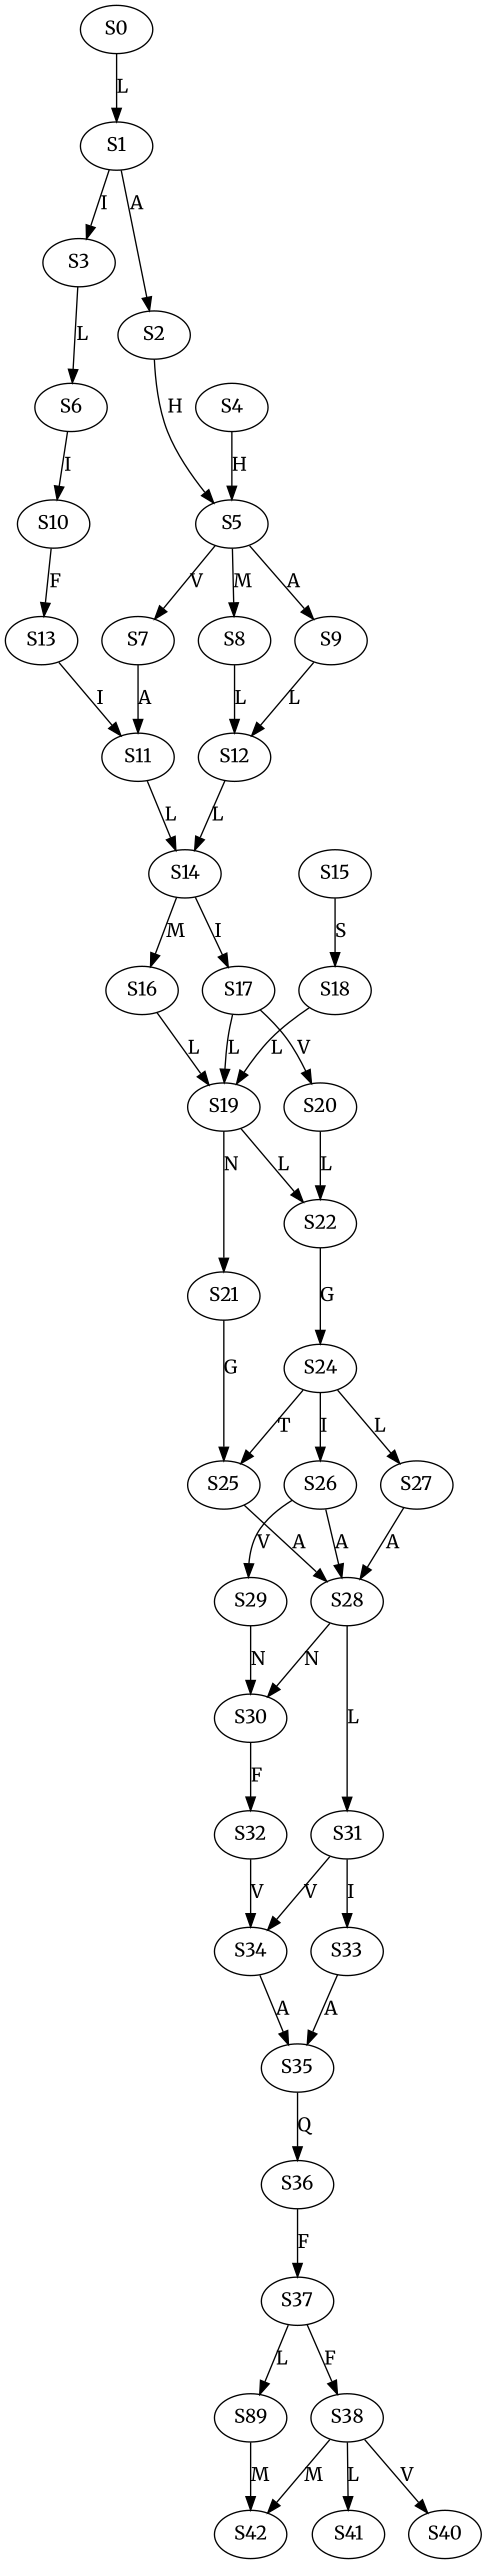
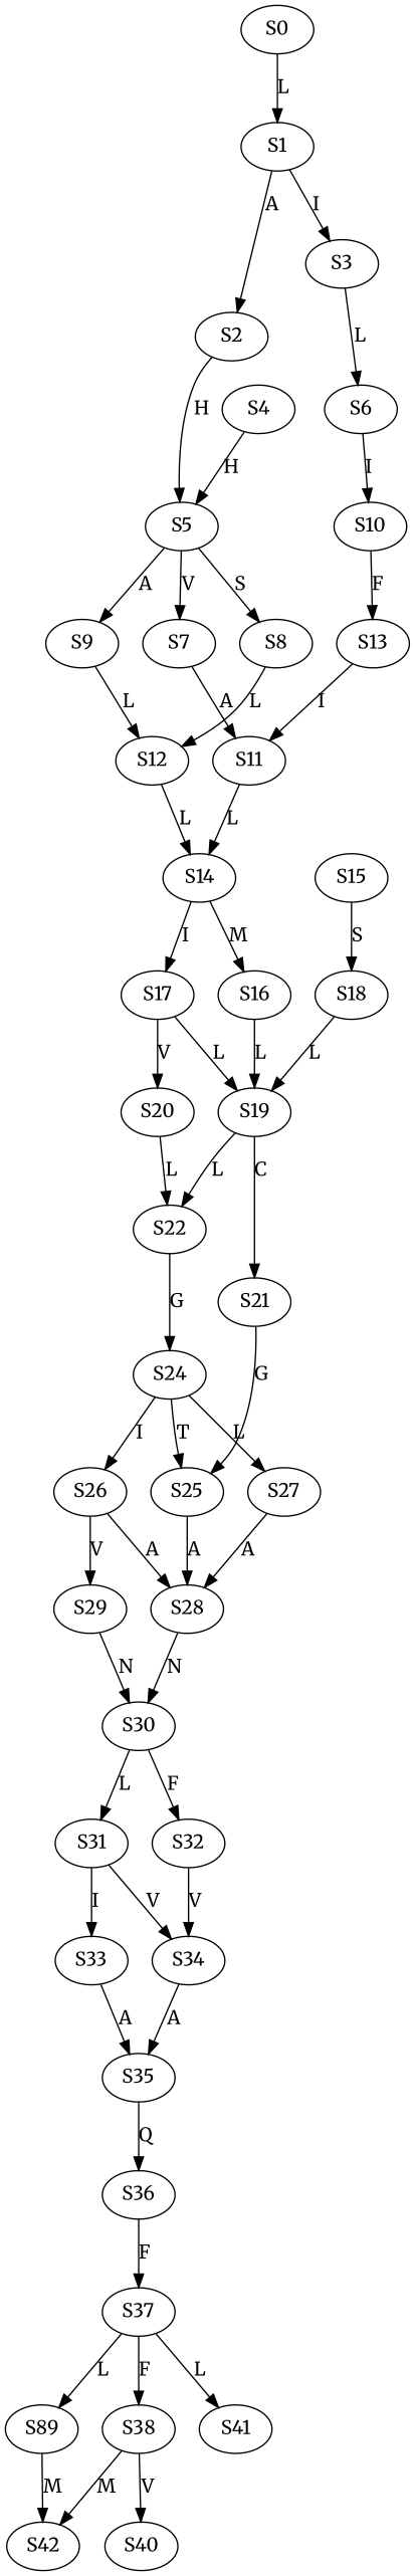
  strict digraph {
    fontname=Merriweather
    node [fontname=Merriweather]
    edge [fontname=Merriweather]
    S0
    S1
    S2
    S3
    S5
    S6
    S4
    S7
    S8
    S9
    S10
    S11
    S12
    S13
    S14
    S16
    S17
    S15
    S18
    S19
    S20
    S21
    S22
    S25
    S24
    S26
    S27
    S28
    S29
    S30
    S31
    S32
    S33
    S34
    S35
    S36
    S37
    S38
    n39 [label=S89]
    S40
    S41
    S42
    S0 -> S1 [label=L]
    S1 -> S2 [label=A]
    S1 -> S3 [label=I]
    S2 -> S5 [label=H]
    S3 -> S6 [label=L]
    S5 -> S7 [label=V]
-   S5 -> S8 [label=M]
+   S5 -> S8 [label=S]
    S5 -> S9 [label=A]
    S6 -> S10 [label=I]
    S4 -> S5 [label=H]
    S7 -> S11 [label=A]
    S8 -> S12 [label=L]
    S9 -> S12 [label=L]
    S10 -> S13 [label=F]
    S11 -> S14 [label=L]
    S12 -> S14 [label=L]
    S13 -> S11 [label=I]
    S14 -> S16 [label=M]
    S14 -> S17 [label=I]
    S16 -> S19 [label=L]
    S17 -> S19 [label=L]
    S17 -> S20 [label=V]
    S15 -> S18 [label=S]
    S18 -> S19 [label=L]
-   S19 -> S21 [label=N]
+   S19 -> S21 [label=C]
    S19 -> S22 [label=L]
    S20 -> S22 [label=L]
    S21 -> S25 [label=G]
    S22 -> S24 [label=G]
    S25 -> S28 [label=A]
    S24 -> S25 [label=T]
    S24 -> S26 [label=I]
    S24 -> S27 [label=L]
    S26 -> S28 [label=A]
    S26 -> S29 [label=V]
    S27 -> S28 [label=A]
    S28 -> S30 [label=N]
    S29 -> S30 [label=N]
-   S28 -> S31 [label=L]
+   S30 -> S31 [label=L]
    S30 -> S32 [label=F]
    S31 -> S33 [label=I]
    S31 -> S34 [label=V]
    S32 -> S34 [label=V]
    S33 -> S35 [label=A]
    S34 -> S35 [label=A]
    S35 -> S36 [label=Q]
    S36 -> S37 [label=F]
    S37 -> S38 [label=F]
    S37 -> n39 [label=L]
    S38 -> S40 [label=V]
-   S38 -> S41 [label=L]
+   S37 -> S41 [label=L]
    S38 -> S42 [label=M]
    n39 -> S42 [label=M]
  }
